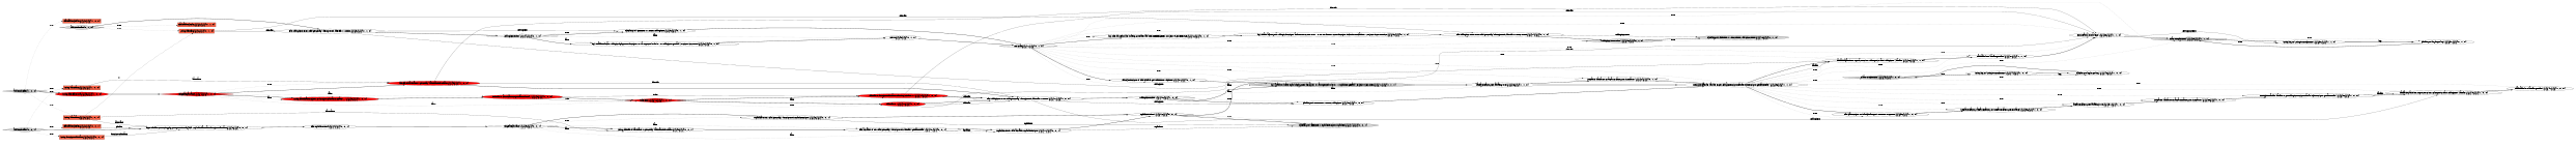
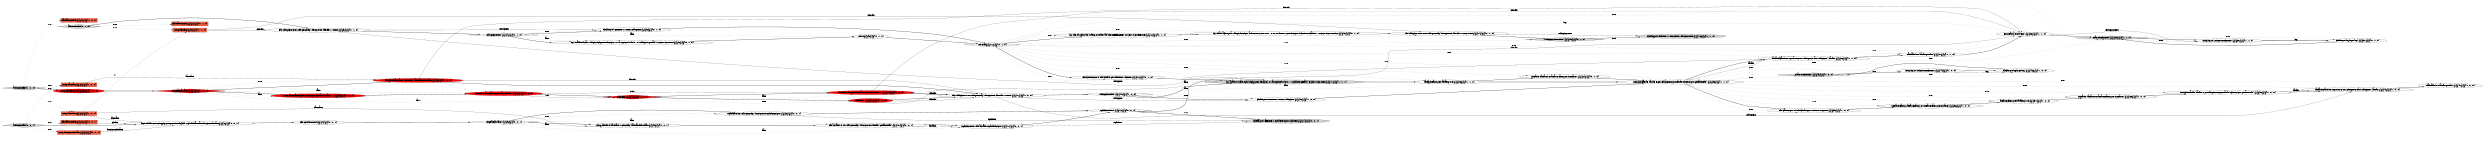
  digraph {
    rankdir=LR
    node [fillcolor=white shape=ellipse style=filled]
    edge [style=bold]
    n1 [label="!newCMP@@@11@@@['0', '1', '0']" shape=diamond]
    n2 [fillcolor=lightgray label="log(\"Unable to locate toplink deployment descriptor. It was expected to be in \" + toplinkDD.getPath(),Project.MSG_WARN)@@@17@@@['1', '1', '1']"]
    n3 [label="saxParser.parse(new InputSource(new FileInputStream(weblogicDD)),handler)@@@26@@@['1', '1', '0']"]
    n4 [label="log(\"Please adjust your weblogic descriptor and set newCMP=\"true\" \" + \"to use the new CMP descriptor inclusion mechanism. \",Project.MSG_VERBOSE)@@@13@@@['0', '1', '0']"]
    n5 [label="File weblogicCMPDD = new File(getConfig().descriptorDir,ddPrefix + WL_CMP_DD)@@@14@@@['0', '1', '0']"]
    n6 [fillcolor=lightgray label="weblogicCMPDD.exists()@@@15@@@['0', '1', '0']" shape=diamond]
    n7 [fillcolor=lightgray label="e.hasMoreElements()@@@29@@@['1', '1', '0']" shape=diamond]
    n8 [label="Enumeration e = ht.keys()@@@28@@@['1', '1', '0']"]
    n9 [label="SAXParser saxParser = saxParserFactory.newSAXParser()@@@24@@@['0', '1', '0']"]
    n10 [label="log(\"The old method for locating CMP files has been DEPRECATED.\",Project.MSG_VERBOSE)@@@12@@@['0', '1', '0']"]
    n11 [label="File ejbDescriptor = (File)ejbFiles.get(META_DIR + EJB_DD)@@@21@@@['0', '1', '0']"]
    n12 [label="saxParserFactory.setValidating(true)@@@23@@@['1', '1', '0']"]
    n13 [label="Hashtable ht = handler.getFiles()@@@27@@@['1', '1', '0']"]
    n14 [label="DescriptorHandler handler = getWeblogicDescriptorHandler(ejbDescriptor.getParentFile())@@@25@@@['1', '1', '0']"]
    n15 [fillcolor=lightgray label="ejbFiles.put(META_DIR + WL_CMP_DD,weblogicCMPDD)@@@16@@@['0', '1', '0']"]
    n16 [label="ejbFiles.put(key,ht.get(key))@@@31@@@['0', '1', '0']"]
    n17 [label="String key = (String)e.nextElement()@@@30@@@['1', '1', '0']"]
    n18 [label="File ejbDescriptor = (File)ejbFiles.get(META_DIR + EJB_DD)@@@35@@@['1', '0', '0']"]
    n19 [label="SAXParserFactory saxParserFactory = SAXParserFactory.newInstance()@@@36@@@['1', '0', '0']"]
    n20 [fillcolor=lightgray label="e.hasMoreElements()@@@43@@@['1', '0', '0']" shape=diamond]
    n21 [label="DescriptorHandler handler = getWeblogicDescriptorHandler(ejbDescriptor.getParentFile())@@@39@@@['1', '0', '0']"]
    n22 [label="saxParser.parse(new InputSource(new FileInputStream(weblogicDD)),handler)@@@40@@@['1', '0', '0']"]
    n23 [label="Hashtable ht = handler.getFiles()@@@41@@@['1', '0', '0']"]
    n24 [label="saxParserFactory.setValidating(true)@@@37@@@['1', '0', '0']"]
    n25 [label="SAXParser saxParser = saxParserFactory.newSAXParser()@@@38@@@['1', '0', '0']"]
    n26 [label="toplinkDD = new File(getConfig().descriptorDir,toplinkDescriptor)@@@6@@@['0', '0', '1']"]
    n27 [label="toplinkDD.exists()@@@13@@@['0', '0', '1']" shape=diamond]
    n28 [fillcolor=lightgray label="ejbFiles.put(META_DIR + toplinkDescriptor,toplinkDD)@@@14@@@['0', '0', '1']"]
    n29 [label="File weblogicDD = new File(getConfig().descriptorDir,ddPrefix + WL_DD)@@@3@@@['0', '1', '0']"]
    n30 [label="weblogicDD.exists()@@@4@@@['0', '1', '0']" shape=diamond]
    n31 [label="ejbFiles.put(META_DIR + WL_DD,weblogicDD)@@@5@@@['0', '1', '0']"]
    n32 [label="return@@@9@@@['0', '1', '0']"]
    n33 [label="log(\"Unable to locate weblogic deployment descriptor. It was expected to be in \" + weblogicDD.getPath(),Project.MSG_WARN)@@@8@@@['0', '1', '0']"]
    n34 [label="toplinkDD = new File(actualDir,toplinkDescriptor)@@@11@@@['0', '0', '1']"]
    n35 [fillcolor=red label="String ddPrefix = null@@@3@@@['1', '0', '0']"]
    n36 [fillcolor=red label="!usingBaseJarName()@@@4@@@['1', '0', '0']" shape=diamond]
    n37 [fillcolor=red label="int index = canonicalDescriptor.lastIndexOf('/')@@@9@@@['1', '0', '0']"]
    n38 [fillcolor=red label="index == -1@@@10@@@['1', '0', '0']" shape=diamond]
    n39 [fillcolor=red label="String canonicalDescriptor = descriptorFileName.replace('\','/')@@@8@@@['1', '0', '0']"]
    n40 [fillcolor=red label="ddPrefix = baseName + getConfig().baseNameTerminator@@@5@@@['1', '0', '0']"]
    n41 [label="ejbFiles.put(META_DIR + WL_DD,weblogicDD)@@@19@@@['1', '0', '0']"]
    n42 [fillcolor=tomato label="Hashtable ejbFiles@@@2@@@['1', '0', '0']" shape=box]
    n43 [fillcolor=tomato label="String baseName@@@2@@@['1', '0', '1']" shape=box]
    n44 [label="super.edu.fdu.CPPDG.tinypdg.pe.ExpressionInfo@d3f712ejbFilesbaseNamedescriptorFileName@@@3@@@['0', '0', '1']"]
    n45 [fillcolor=tomato label="String ddPrefix@@@2@@@['0', '1', '0']" shape=box]
    n46 [label="String ddPrefix = baseName + getConfig().baseNameTerminator@@@9@@@['0', '0', '1']"]
    n47 [label="File toplinkDD = null@@@4@@@['0', '0', '1']"]
    n48 [label="File actualDir = (new File(getConfig().descriptorDir,ddPrefix)).getParentFile()@@@10@@@['0', '0', '1']"]
    n49 [label="usingBaseJarName()@@@5@@@['0', '0', '1']" shape=diamond]
    n50 [fillcolor=lightgray label="addVendorFiles['0', '0', '1']" shape=diamond]
    n51 [fillcolor=tomato label="String descriptorFileName@@@2@@@['0', '0', '1']" shape=box]
    n52 [fillcolor=tomato label="Hashtable ejbFiles@@@2@@@['0', '0', '1']" shape=box]
    n53 [fillcolor=tomato label="String baseName@@@2@@@['1', '0', '0']" shape=box]
    n54 [label="ejbFiles.put(key,ht.get(key))@@@45@@@['1', '0', '0']"]
    n55 [label="String key = (String)e.nextElement()@@@44@@@['1', '0', '0']"]
    n56 [fillcolor=lightgray label="addVendorFiles['1', '0', '0']" shape=diamond]
    n57 [fillcolor=red label="ddPrefix = descriptorFileName.substring(0,index + 1)@@@14@@@['1', '0', '0']"]
    n58 [fillcolor=red label="ddPrefix = \"\"@@@11@@@['1', '0', '0']"]
    n59 [label="File weblogicDD = new File(getConfig().descriptorDir,ddPrefix + WL_DD)@@@17@@@['1', '0', '0']"]
    n60 [label="weblogicDD.exists()@@@18@@@['1', '0', '0']" shape=diamond]
    n61 [fillcolor=tomato label="Hashtable ejbFiles@@@2@@@['0', '1', '0']" shape=box]
    n62 [fillcolor=lightgray label="addVendorFiles['0', '1', '0']" shape=diamond]
    n1 -> n2 [label=true style=dotted]
    n1 -> n3 [label=true style=dotted]
    n1 -> n4 [label=true style=dotted]
    n1 -> n5 [label=true style=dotted]
    n1 -> n6 [label=true style=dotted]
    n1 -> n7 [label=true style=dotted]
-   n1 -> n8 [label=true style=dotted]
+   n1 -> n8 [label=key style=dotted]
    n1 -> n9 [label=true style=dotted]
    n1 -> n10 [label=true style=dotted]
    n1 -> n10
    n1 -> n11 [label=true style=dotted]
    n1 -> n11
    n1 -> n12 [label=true style=dotted]
    n1 -> n13 [label=true style=dotted]
    n1 -> n14 [label=true style=dotted]
    n2 -> n12
    n3 -> n13
    n4 -> n5
    n5 -> n6
    n5 -> n15 [label=weblogicCMPDD style=solid]
    n6 -> n15 [label=true style=dotted]
    n6 -> n15
    n7 -> n16 [label=true style=dotted]
    n7 -> n17
    n7 -> n17 [label=true style=dotted]
    n8 -> n7
    n8 -> n17 [label=weblogicCMPDD style=solid]
    n9 -> n14
    n10 -> n4
    n11 -> n2
    n12 -> n9
    n12 -> n14
    n13 -> n8
    n14 -> n3 [label=true style=dotted]
    n14 -> n3
    n14 -> n3 [label=handler style=solid]
    n14 -> n7 [label=true style=dotted]
    n14 -> n8 [label=true style=dotted]
    n14 -> n13 [label=true style=dotted]
    n14 -> n18 [label=true style=dotted]
    n14 -> n18
    n14 -> n19 [label=true style=dotted]
    n14 -> n20 [label=true style=dotted]
    n14 -> n21 [label=true style=dotted]
    n14 -> n22 [label=true style=dotted]
    n14 -> n23 [label=true style=dotted]
    n14 -> n24 [label=true style=dotted]
    n14 -> n25 [label=true style=dotted]
    n16 -> n7
    n17 -> n16 [label=key style=solid]
    n17 -> n16
    n18 -> n19
    n19 -> n24
    n20 -> n54 [label=true style=dotted]
    n20 -> n55
    n20 -> n55 [label=true style=dotted]
    n21 -> n22
    n21 -> n22 [label=handler style=solid]
    n22 -> n23
    n24 -> n25
    n25 -> n21
    n26 -> n27
    n26 -> n28 [label=toplinkDD style=solid]
    n27 -> n2 [label=false style=dotted]
    n27 -> n2
    n27 -> n28
    n27 -> n28 [label=true style=dotted]
    n29 -> n3 [label=weblogicDD style=solid]
    n29 -> n30
    n29 -> n31 [label=weblogicDD style=solid]
    n30 -> n31 [label=true style=dotted]
    n30 -> n31
    n30 -> n32 [label=false style=dotted]
    n30 -> n33
    n30 -> n33 [label=false style=dotted]
    n31 -> n1
    n32 -> n1
    n33 -> n32
    n34 -> n27
    n34 -> n28 [label=toplinkDD style=solid]
    n35 -> n36
    n36 -> n37 [label=false style=dotted]
    n36 -> n38 [label=false style=dotted]
    n36 -> n39 [label=false style=dotted]
    n36 -> n39
    n36 -> n40 [label=true style=dotted]
    n36 -> n40
    n37 -> n38 [label=index style=solid]
    n37 -> n38
    n37 -> n57 [label=index style=solid]
    n38 -> n57
    n38 -> n57 [label=false style=dotted]
    n38 -> n58
    n38 -> n58 [label=true style=dotted]
    n39 -> n37
    n40 -> n8 [label=ddPrefix style=solid]
    n40 -> n59
    n40 -> n59 [label=ddPrefix style=solid]
    n41 -> n14
    n43 -> n44 [label=baseName style=solid]
    n43 -> n45 [label=0 style=dashed]
    n43 -> n46 [label=baseName style=solid]
    n44 -> n47
    n45 -> n5 [label=ddPrefix style=solid]
    n45 -> n29 [label=ddPrefix style=solid]
    n46 -> n48
    n47 -> n49
    n48 -> n34
    n48 -> n34 [label=actualDir style=solid]
    n49 -> n26 [label=true style=dotted]
    n49 -> n26
    n49 -> n34 [label=false style=dotted]
    n49 -> n46 [label=false style=dotted]
    n49 -> n46
    n49 -> n48 [label=false style=dotted]
    n50 -> n44
    n50 -> n51 [label=true style=dotted]
    n50 -> n52 [label=true style=dotted]
    n50 -> n53 [label=true style=dotted]
    n51 -> n44 [label=descriptorFileName style=solid]
    n52 -> n44 [label=ejbFiles style=solid]
    n53 -> n40 [label=baseName style=solid]
    n54 -> n20
    n55 -> n54
    n55 -> n54 [label=key style=solid]
    n56 -> n35
    n56 -> n42 [label=true style=dotted]
    n56 -> n43 [label=true style=dotted]
    n56 -> n53 [label=true style=dotted]
    n57 -> n8 [label=ddPrefix style=solid]
    n57 -> n59 [label=ddPrefix style=solid]
    n57 -> n59
    n58 -> n8 [label=ddPrefix style=solid]
    n58 -> n59
    n58 -> n59 [label=ddPrefix style=solid]
    n59 -> n22 [label=weblogicDD style=solid]
    n59 -> n41 [label=weblogicDD style=solid]
    n59 -> n60
    n60 -> n2 [label=false style=dotted]
    n60 -> n2
    n60 -> n12 [label=false style=dotted]
    n60 -> n41
    n60 -> n41 [label=true style=dotted]
    n62 -> n29
    n62 -> n45 [label=true style=dotted]
    n62 -> n61 [label=true style=dotted]
  }
